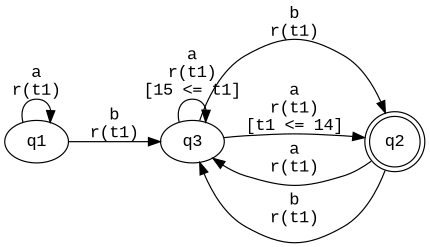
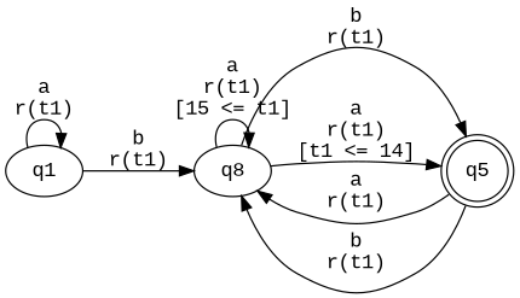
  digraph {
    fontname="Liberation Mono"
    rankdir=LR
    node [fontname="Liberation Mono"]
    edge [fontname="Liberation Mono"]
    n1 [label=q1]
-   n2 [label=q3]
-   n3 [label=q2 shape=doublecircle]
+   n2 [label=q8]
+   n3 [label=q5 shape=doublecircle]
    n1 -> n1 [label="a\nr(t1)\n"]
    n1 -> n2 [label="b\nr(t1)\n"]
    n2 -> n2 [label="a\nr(t1)\n[15 <= t1]"]
    n2 -> n3 [label="b\nr(t1)\n"]
    n2 -> n3 [label="a\nr(t1)\n[t1 <= 14]"]
    n3 -> n2 [label="a\nr(t1)\n"]
    n3 -> n2 [label="b\nr(t1)\n"]
  }
